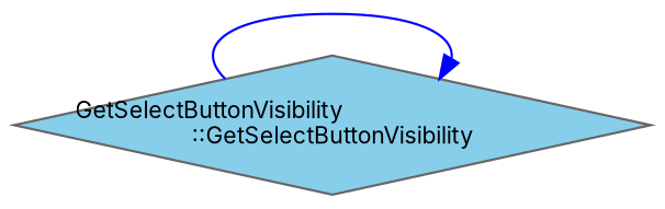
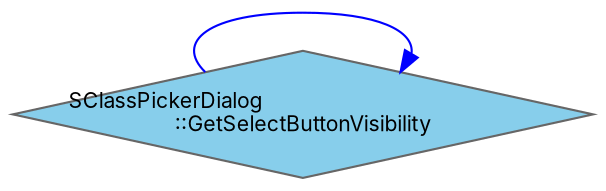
  digraph {
    rankdir=LR
    fontname=Inter
-   n1 [color=gray40 fillcolor=skyblue fontcolor=black fontname=Inter fontsize=10 height=0.2 label="GetSelectButtonVisibility\l::GetSelectButtonVisibility" shape=diamond style=filled width=0.4]
+   n1 [color=gray40 fillcolor=skyblue fontcolor=black fontname=Inter fontsize=10 height=0.2 label="SClassPickerDialog\l::GetSelectButtonVisibility" shape=diamond style=filled width=0.4]
    n1 -> n1 [color=blue fontname=Inter fontsize=10 labelfontname=Helvetica labelfontsize=10 style=solid]
  }
